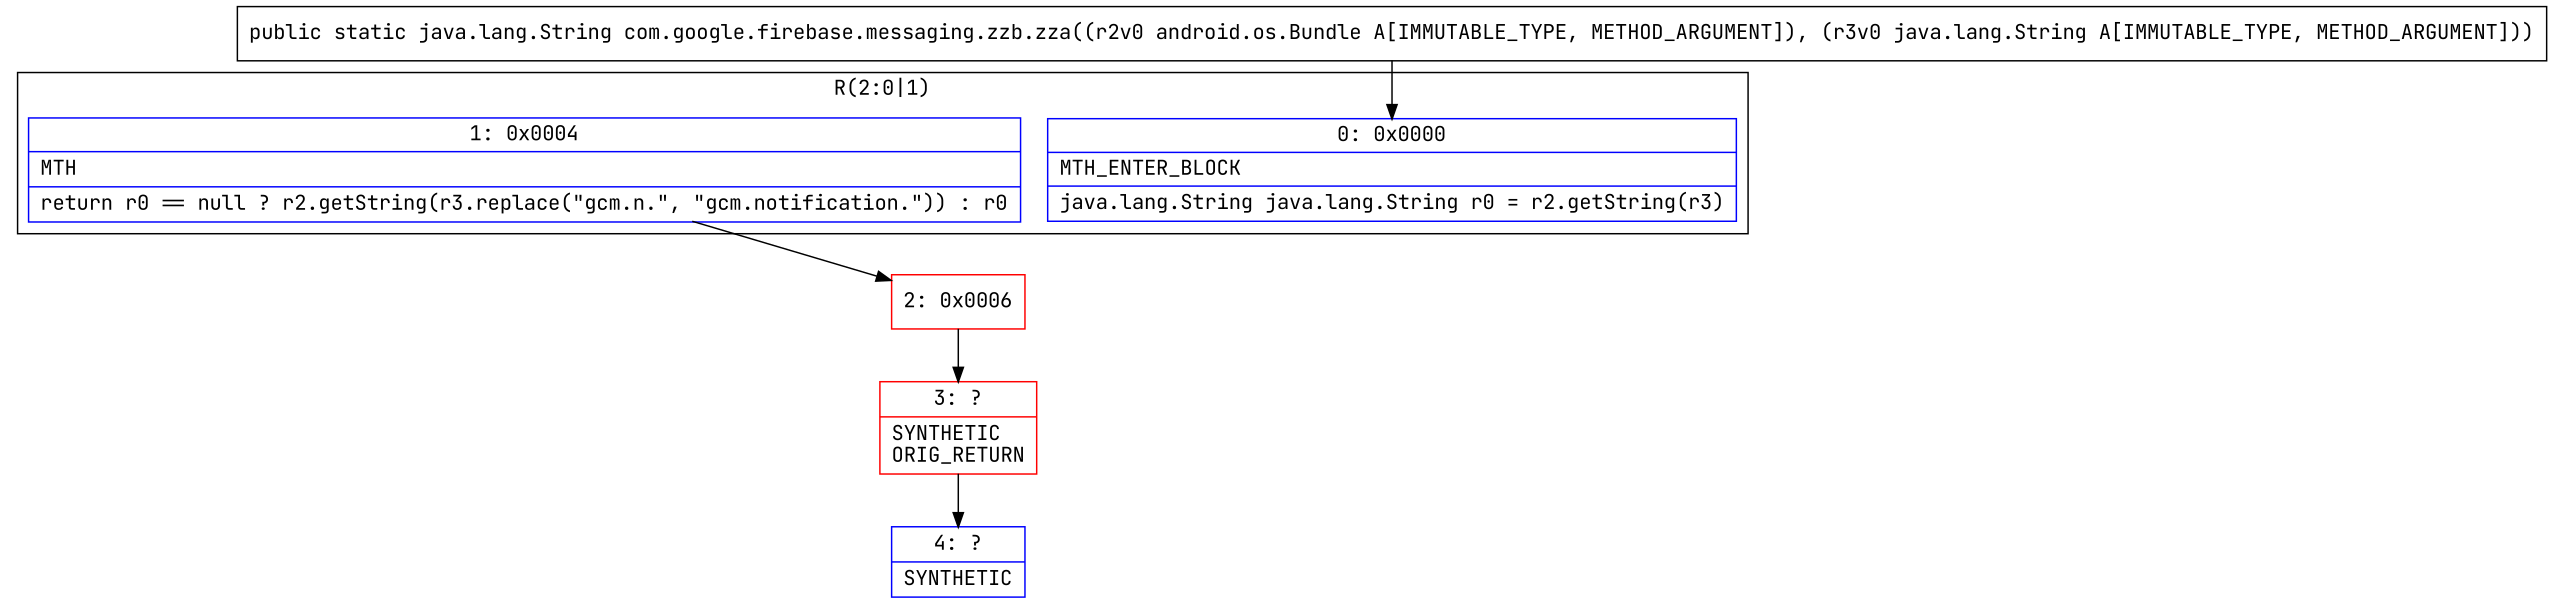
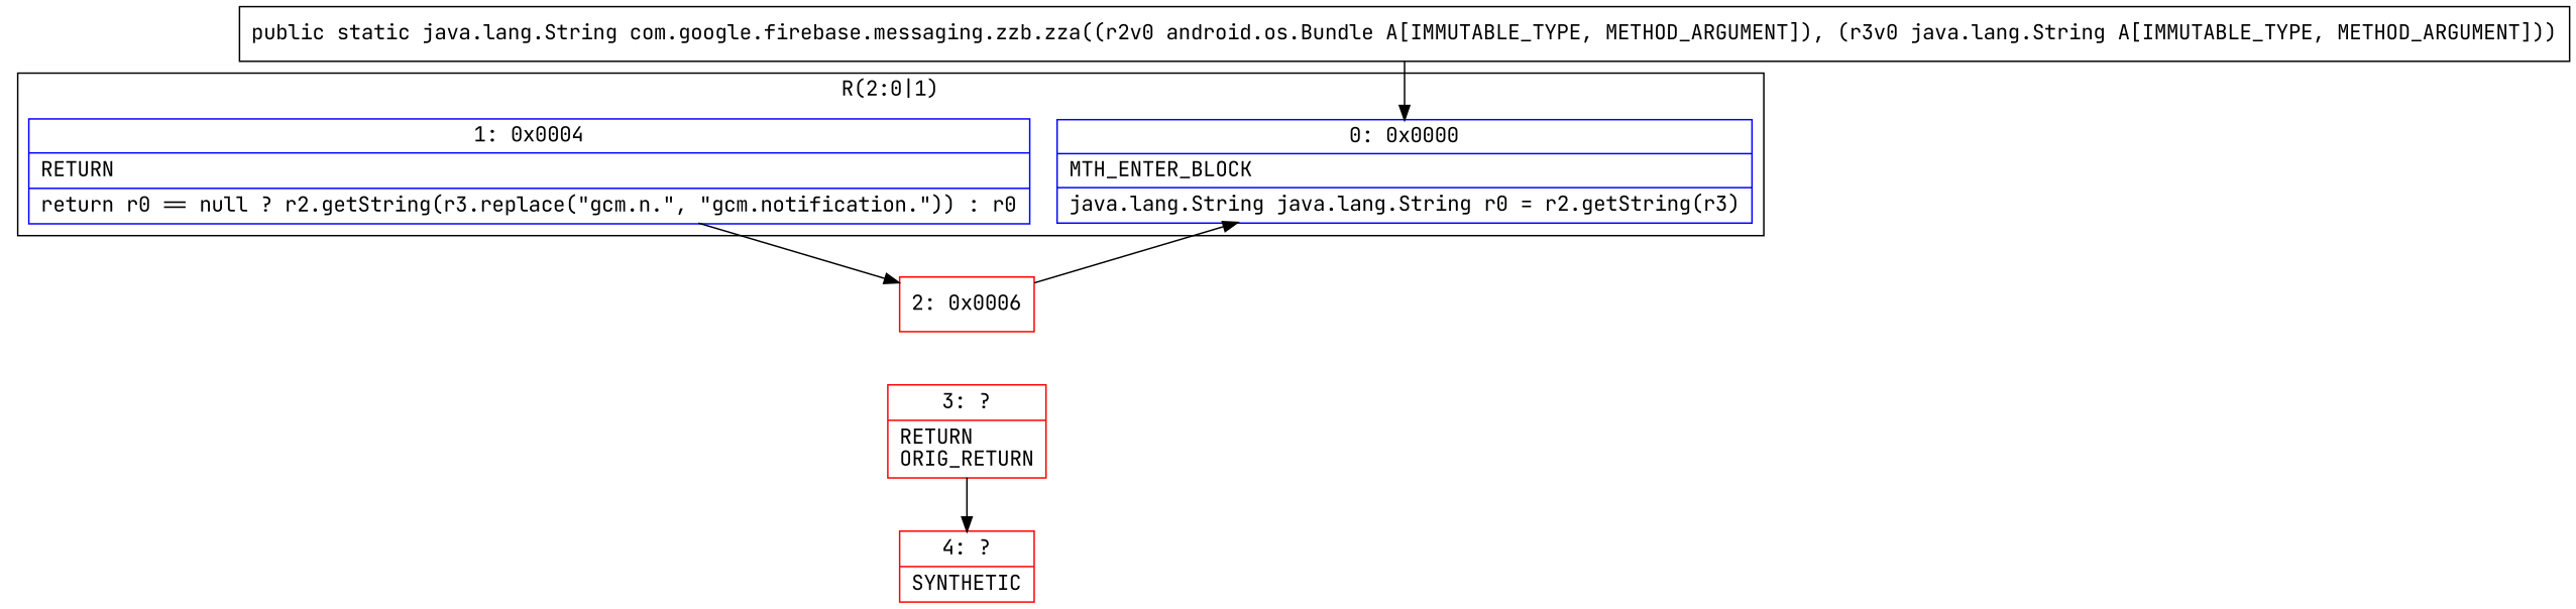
  digraph {
    fontname="JetBrains Mono"
    node [color=red fontname="JetBrains Mono" shape=record]
    edge [fontname="JetBrains Mono"]
    n1 [color=blue label="{0\:\ 0x0000|MTH_ENTER_BLOCK\l|java.lang.String java.lang.String r0 = r2.getString(r3)\l}"]
-   n2 [color=blue label="{1\:\ 0x0004|MTH\l|return r0 == null ? r2.getString(r3.replace(\"gcm.n.\", \"gcm.notification.\")) : r0\l}"]
+   n2 [color=blue label="{1\:\ 0x0004|RETURN\l|return r0 == null ? r2.getString(r3.replace(\"gcm.n.\", \"gcm.notification.\")) : r0\l}"]
    n3 [label="{2\:\ 0x0006}"]
-   n4 [label="{3\:\ ?|SYNTHETIC\lORIG_RETURN\l}"]
-   n5 [color=blue label="{4\:\ ?|SYNTHETIC\l}"]
+   n4 [label="{3\:\ ?|RETURN\lORIG_RETURN\l}"]
+   n5 [label="{4\:\ ?|SYNTHETIC\l}"]
    n6 [label="{public static java.lang.String com.google.firebase.messaging.zzb.zza((r2v0 android.os.Bundle A[IMMUTABLE_TYPE, METHOD_ARGUMENT]), (r3v0 java.lang.String A[IMMUTABLE_TYPE, METHOD_ARGUMENT])) }" color=""]
    subgraph cluster_1 {
      label="R(2:0|1)"
      n1
      n2
    }
    n2 -> n3
-   n3 -> n4
+   n3 -> n1
    n4 -> n5
    n6 -> n1
  }
